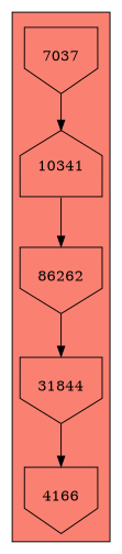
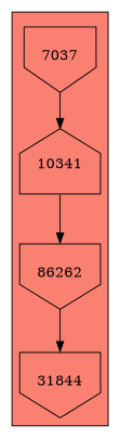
  digraph {
    node [shape=invhouse]
    edge [headport=n tailport=s]
    7037 [height=1 width=1]
    10341 [height=1 shape=house width=1]
    n3 [height=1 label=86262 width=1]
    n4 [height=1 label=31844 width=1]
-   4166 [height=1 width=1]
    subgraph cluster_1 {
      fillcolor=salmon
      style=filled
      7037
      10341
      n3
      n4
-     4166
    }
    7037 -> 10341
    10341 -> n3
    n3 -> n4
-   n4 -> 4166
  }
